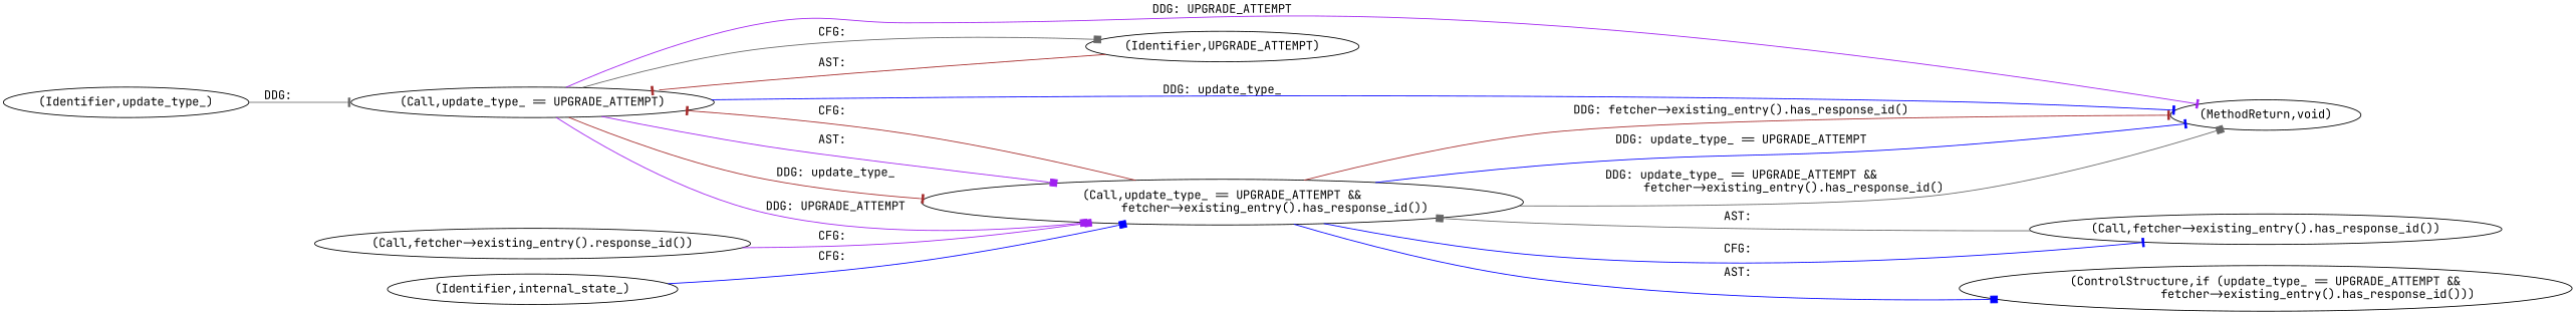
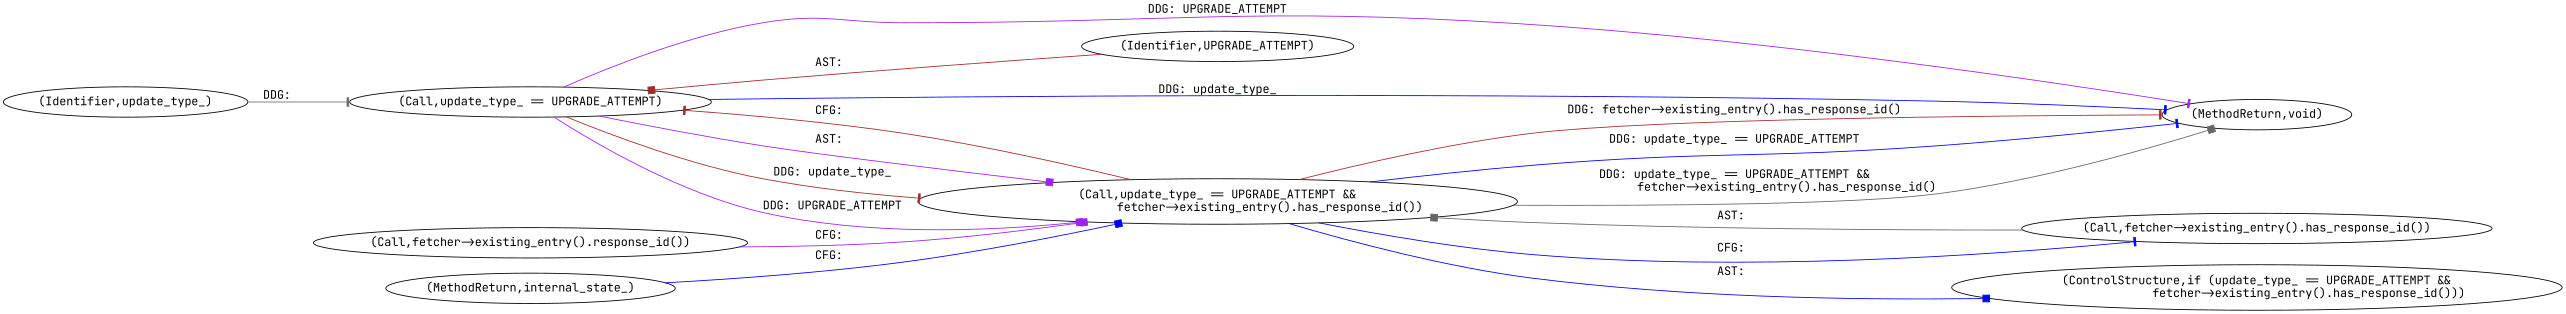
  digraph {
    fontname="JetBrains Mono"
    rankdir=LR
    node [fontname="JetBrains Mono"]
    edge [arrowhead=box color=blue fontname="JetBrains Mono"]
    n1 [label="(Call,update_type_ == UPGRADE_ATTEMPT)"]
    n2 [label="(Call,update_type_ == UPGRADE_ATTEMPT &&\n               fetcher->existing_entry().has_response_id())"]
    n3 [label="(MethodReturn,void)"]
    n4 [label="(Identifier,UPGRADE_ATTEMPT)"]
    n5 [label="(Call,fetcher->existing_entry().has_response_id())"]
    n6 [label="(ControlStructure,if (update_type_ == UPGRADE_ATTEMPT &&\n               fetcher->existing_entry().has_response_id()))"]
    n7 [label="(Call,fetcher->existing_entry().response_id())"]
    n8 [label="(Identifier,update_type_)"]
-   n9 [label="(Identifier,internal_state_)"]
+   n9 [label="(MethodReturn,internal_state_)"]
    n1 -> n2 [color=purple label="AST: "]
    n1 -> n2 [arrowhead=tee color=brown label="DDG: update_type_"]
    n1 -> n2 [color=purple label="DDG: UPGRADE_ATTEMPT"]
    n1 -> n3 [arrowhead=tee label="DDG: update_type_"]
    n1 -> n3 [arrowhead=tee color=purple label="DDG: UPGRADE_ATTEMPT"]
-   n1 -> n4 [color=gray40 label="CFG: "]
    n2 -> n1 [arrowhead=tee color=brown label="CFG: "]
    n2 -> n3 [arrowhead=tee label="DDG: update_type_ == UPGRADE_ATTEMPT"]
    n2 -> n3 [color=gray40 label="DDG: update_type_ == UPGRADE_ATTEMPT &&\n               fetcher->existing_entry().has_response_id()"]
    n2 -> n3 [arrowhead=tee color=brown label="DDG: fetcher->existing_entry().has_response_id()"]
    n2 -> n5 [arrowhead=tee label="CFG: "]
    n2 -> n6 [label="AST: "]
-   n4 -> n1 [arrowhead=tee color=brown label="AST: "]
+   n4 -> n1 [color=brown label="AST: "]
    n5 -> n2 [color=gray40 label="AST: "]
    n7 -> n2 [color=purple label="CFG: "]
    n8 -> n1 [arrowhead=tee color=gray40 label="DDG: "]
    n9 -> n2 [label="CFG: "]
  }
